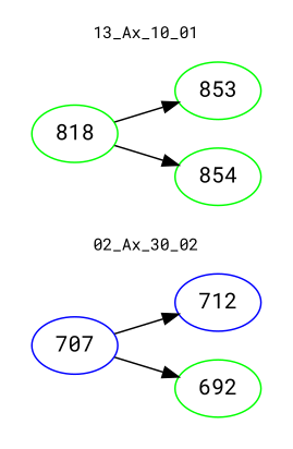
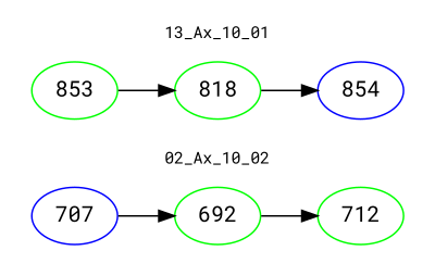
  digraph {
    fontname="Roboto Mono"
    rankdir=LR
    node [color=blue fontname="Roboto Mono"]
    edge [color=black fontname="Roboto Mono"]
    n1 [label=707]
    n2 [color=green label=692]
-   n3 [label=712]
-   n4 [color=green label=854]
+   n3 [color=green label=712]
+   n4 [label=854]
    n5 [color=green label=818]
    n6 [color=green label=853]
    subgraph cluster_1 {
      color=white
      fontsize=10
-     label="02_Ax_30_02"
+     label="02_Ax_10_02"
      n1
      n2
      n3
    }
    subgraph cluster_2 {
      color=white
      fontsize=10
      label="13_Ax_10_01"
      n4
      n5
      n6
    }
    n1 -> n2
-   n1 -> n3
+   n2 -> n3
    n5 -> n4
-   n5 -> n6
+   n6 -> n5
  }
